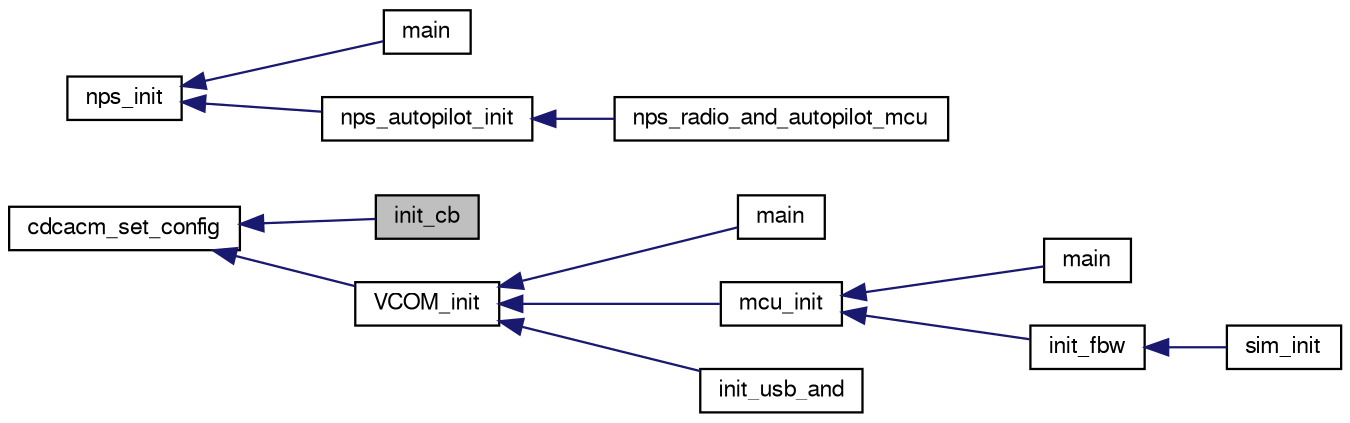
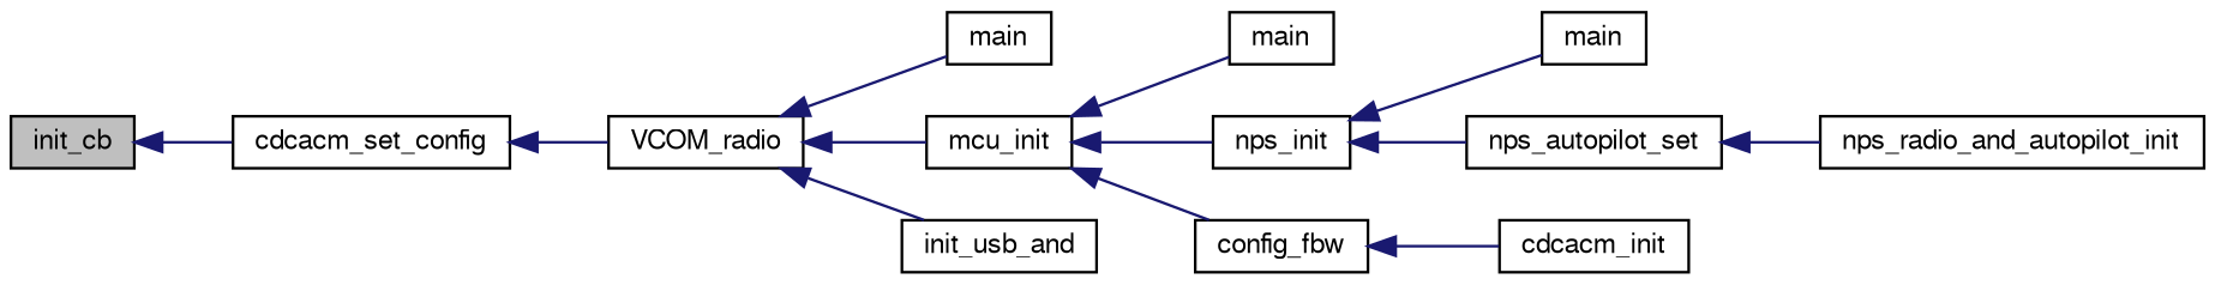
  digraph {
    rankdir=LR
    node [color=black fillcolor=white fontname=FreeSans fontsize=10 shape=record style=filled]
    edge [color=midnightblue dir=back fontname=FreeSans fontsize=10 labelfontname=FreeSans labelfontsize=10 style=solid]
    n1 [fillcolor=grey75 fontcolor=black height=0.2 label=init_cb width=0.4]
    n2 [height=0.2 label=cdcacm_set_config width=0.4]
-   n3 [height=0.2 label=VCOM_init width=0.4]
+   n3 [height=0.2 label=VCOM_radio width=0.4]
    n4 [height=0.2 label=main width=0.4]
    n5 [height=0.2 label=mcu_init width=0.4]
    n6 [height=0.2 label=init_usb_and width=0.4]
    n7 [height=0.2 label=main width=0.4]
    n8 [height=0.2 label=nps_init width=0.4]
-   n9 [height=0.2 label=init_fbw width=0.4]
+   n9 [height=0.2 label=config_fbw width=0.4]
    n10 [height=0.2 label=main width=0.4]
-   n11 [height=0.2 label=nps_autopilot_init width=0.4]
-   n12 [height=0.2 label=sim_init width=0.4]
-   n13 [height=0.2 label=nps_radio_and_autopilot_mcu width=0.4]
-   n2 -> n1
+   n11 [height=0.2 label=nps_autopilot_set width=0.4]
+   n12 [height=0.2 label=cdcacm_init width=0.4]
+   n13 [height=0.2 label=nps_radio_and_autopilot_init width=0.4]
+   n1 -> n2
    n2 -> n3
    n3 -> n4
    n3 -> n5
    n3 -> n6
    n5 -> n7
+   n5 -> n8
    n5 -> n9
    n8 -> n10
    n8 -> n11
    n9 -> n12
    n11 -> n13
  }
